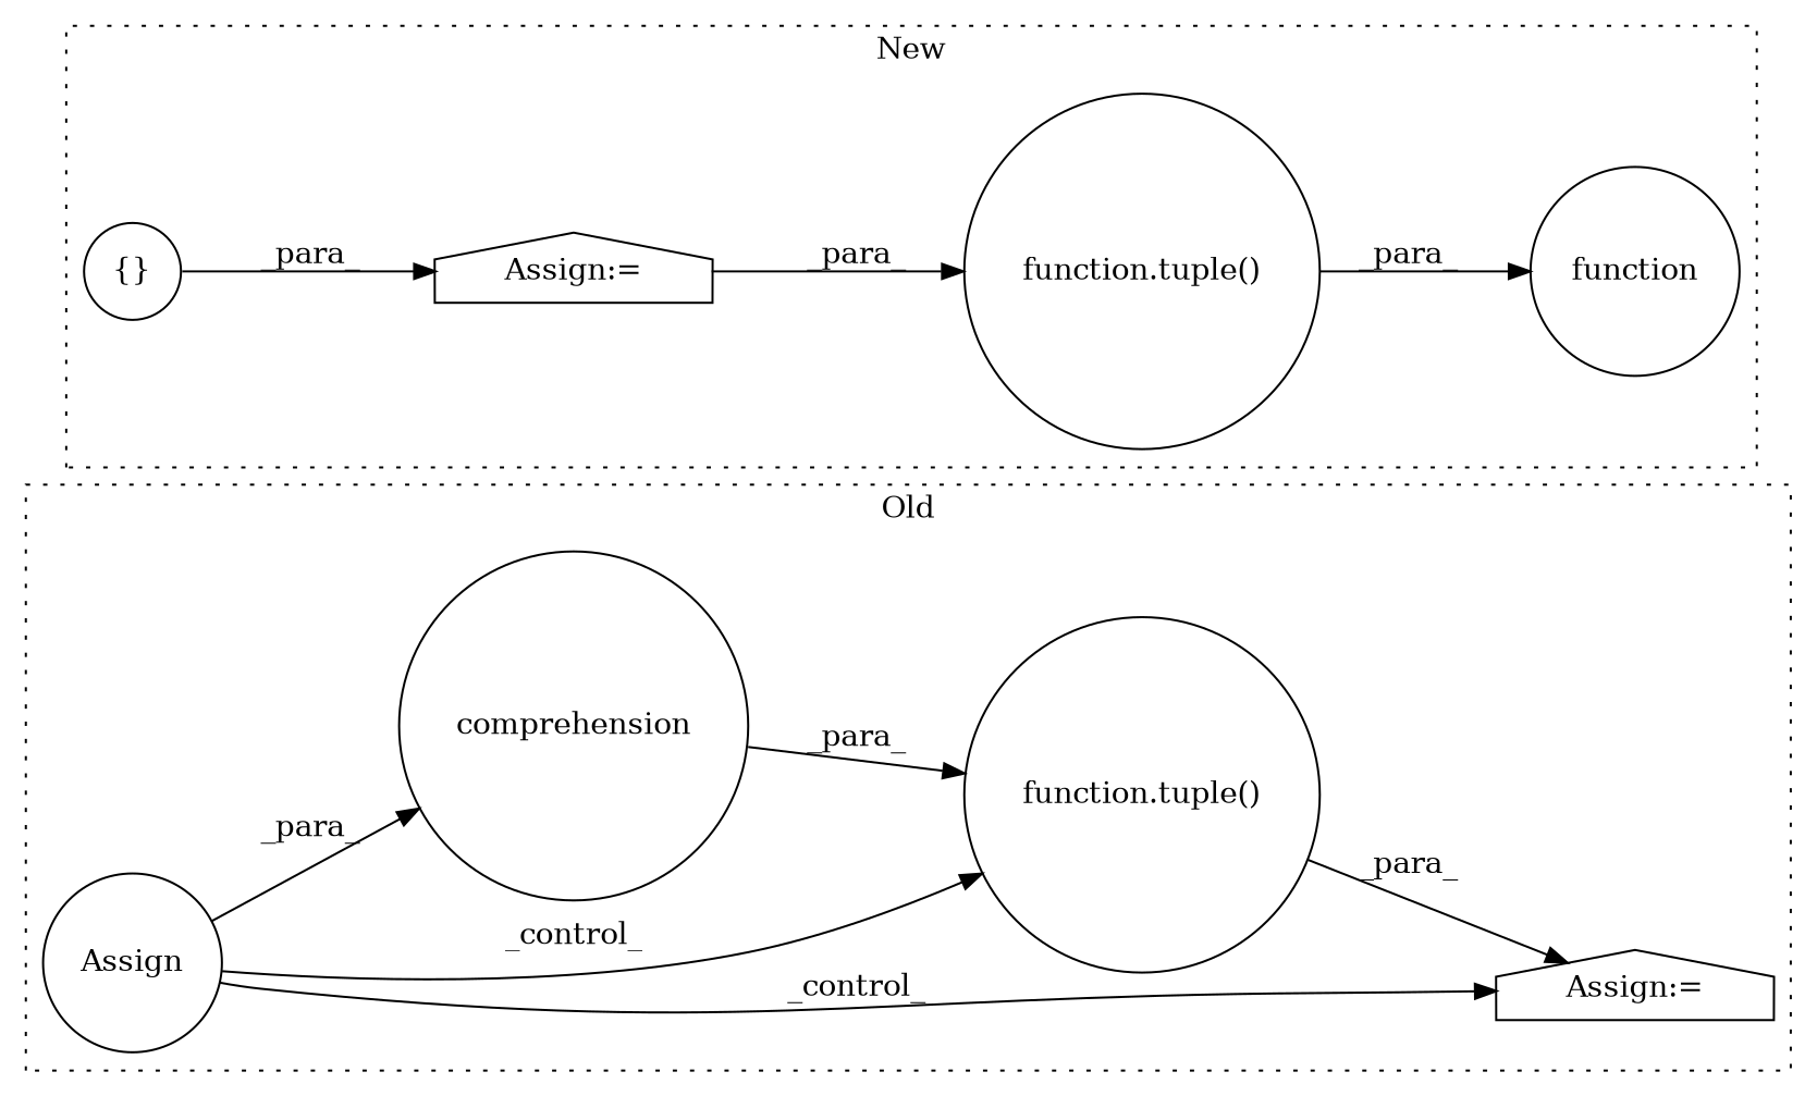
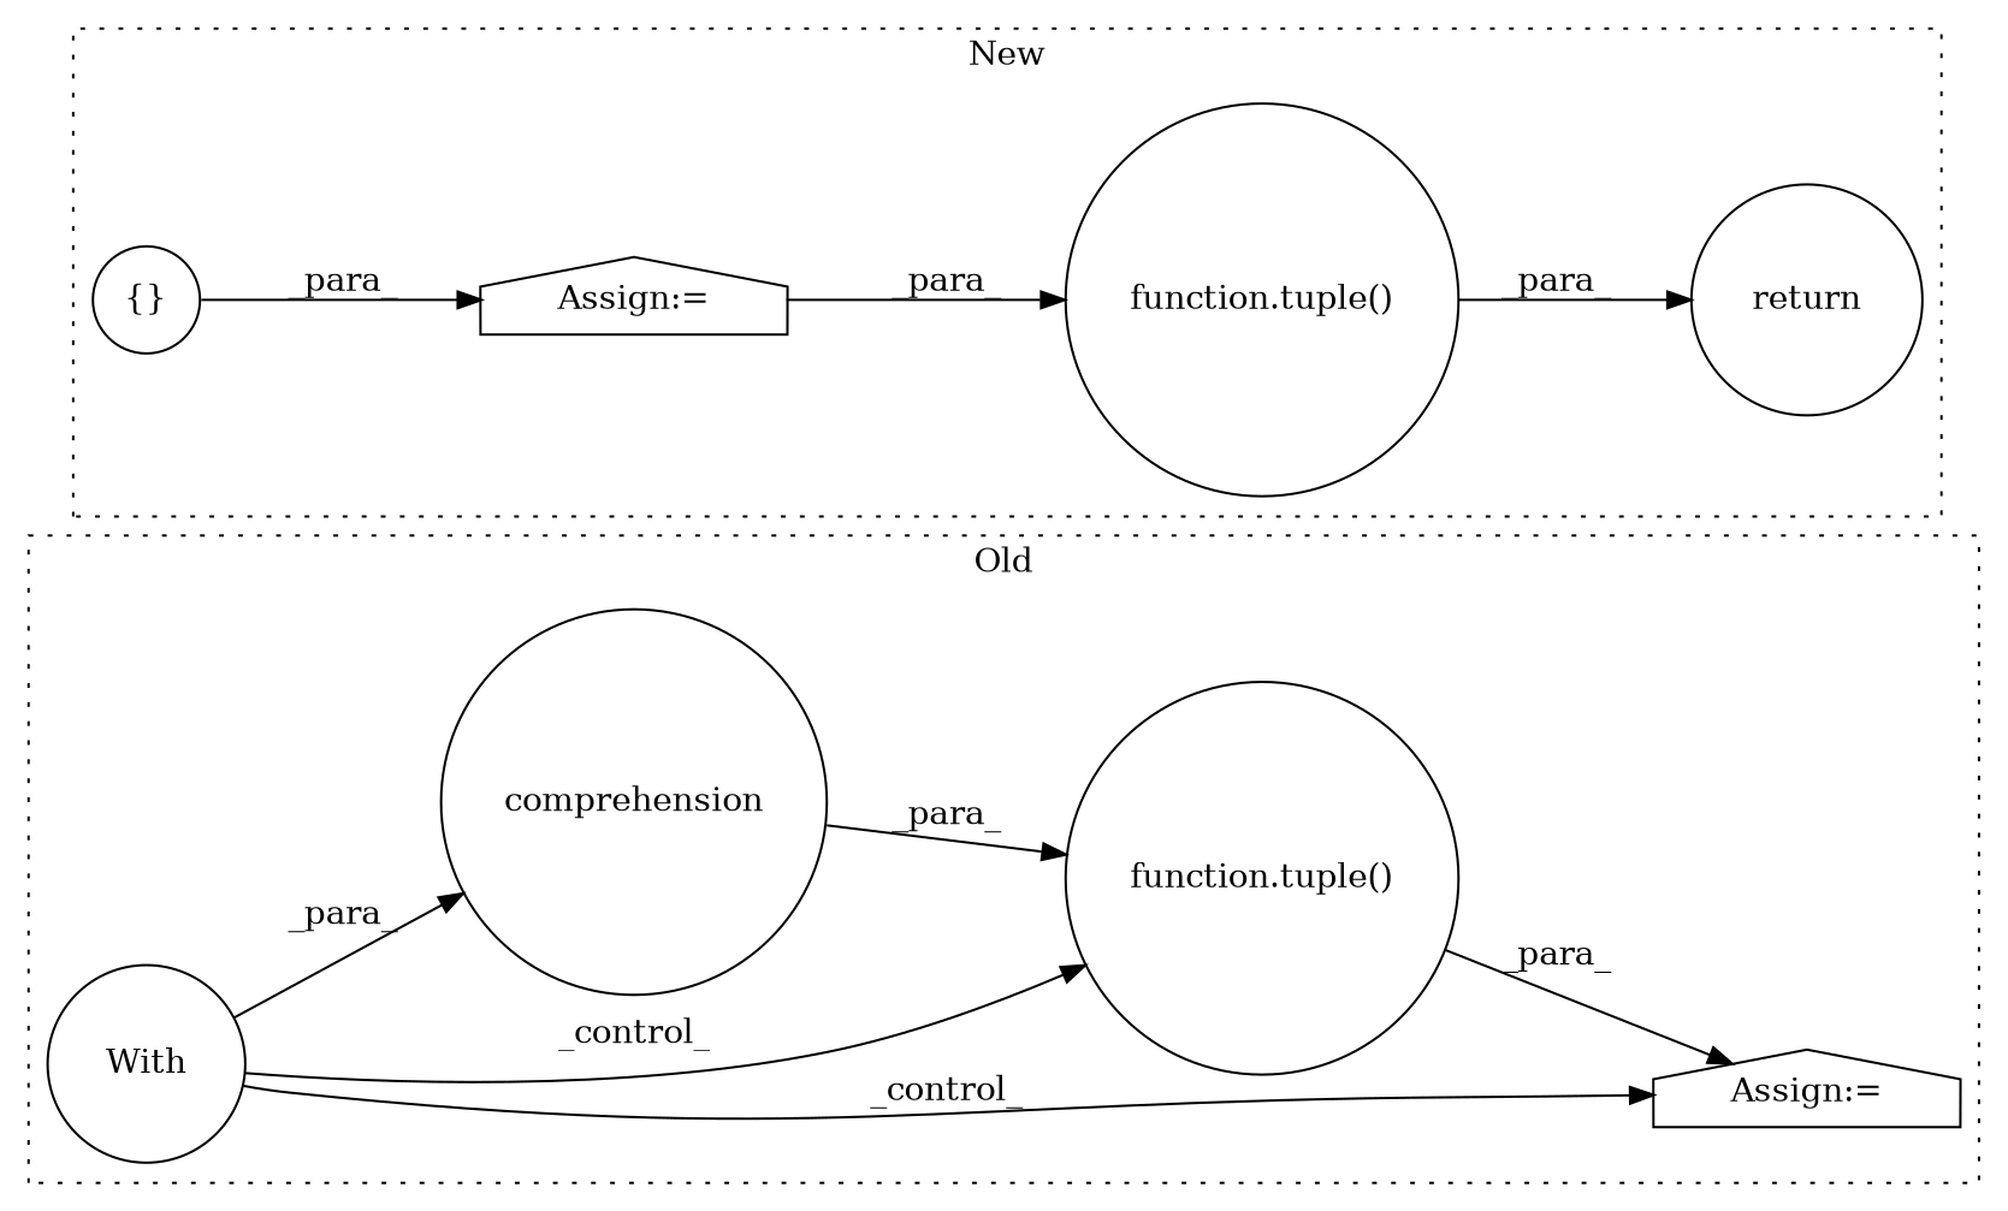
  digraph {
    rankdir=LR
    node [a=68 l=3 shape=circle]
-   n1 [a=39 l="5,14" label=Assign s="4487,4495"]
+   n1 [a=39 l="5,14" label=With s="4487,4495"]
    n2 [label="Assign:=" s=4864 shape=house]
    n3 [a=75 l="6,27" label="function.tuple()" s="4867,4874"]
    n4 [a=45 label=comprehension s=4887]
    n5 [a=75 l="6,33" label="function.tuple()" s="4936,4946"]
    n6 [a=95 l="18,14" label="{}" s="4139,4656"]
    n7 [label="Assign:=" s=4136 shape=house]
-   n8 [a=93 l=7 label=function s=4992]
+   n8 [a=93 l=7 label=return s=4992]
    subgraph cluster_1 {
      label=Old
      style=dotted
      n1
      n2
      n3
      n4
    }
    subgraph cluster_2 {
      label=New
      style=dotted
      n5
      n6
      n7
      n8
    }
    n1 -> n2 [label=_control_]
    n1 -> n3 [label=_control_]
    n1 -> n4 [label=_para_]
    n3 -> n2 [label=_para_]
    n4 -> n3 [label=_para_]
    n5 -> n8 [label=_para_]
    n6 -> n7 [label=_para_]
    n7 -> n5 [label=_para_]
  }
